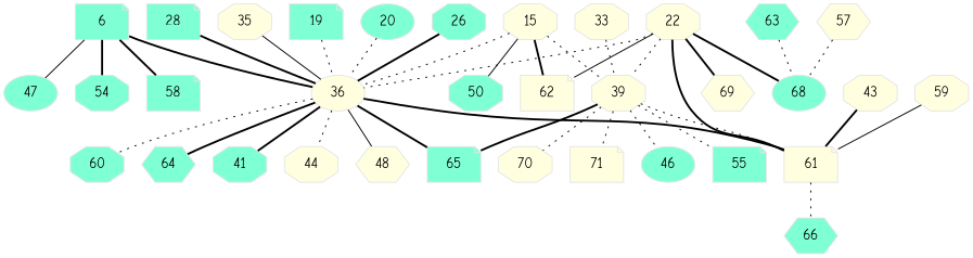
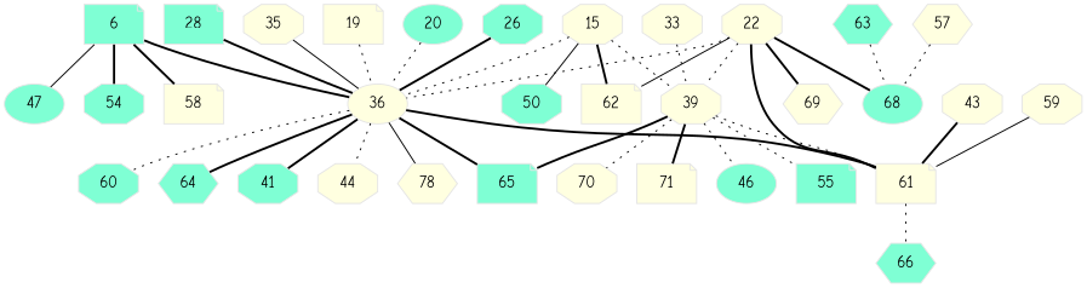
  graph {
    fontname="Comic Neue"
    node [color=gray90 fillcolor=aquamarine fontname="Comic Neue" shape=octagon style=filled]
    edge [fontname="Comic Neue" style=bold]
    6 [shape=note super="+4"]
    36 [fillcolor=lightyellow shape=ellipse super="+32+17"]
    47 [shape=ellipse]
    54 [super="+31"]
-   58 [shape=note]
+   58 [fillcolor=lightyellow shape=note]
    61 [fillcolor=lightyellow shape=note super="+27+11+40+42"]
    41
    44 [fillcolor=lightyellow]
-   48 [fillcolor=lightyellow shape=hexagon]
+   48 [fillcolor=lightyellow shape=hexagon label=78]
    60
    64 [shape=hexagon super="+56"]
    65 [shape=note]
    n13 [fillcolor=lightyellow label=22 super="+10+9"]
    39 [fillcolor=lightyellow super="+33+34"]
    62 [fillcolor=lightyellow shape=note]
    68 [shape=ellipse super="+67+8"]
    69 [fillcolor=lightyellow shape=hexagon super="+37"]
    46 [shape=ellipse]
    55 [shape=note]
    70 [fillcolor=lightyellow]
    71 [fillcolor=lightyellow shape=note]
    66 [shape=hexagon]
    15 [fillcolor=lightyellow super="+14"]
    50
-   19 [shape=note]
+   19 [fillcolor=lightyellow shape=note]
    20 [shape=ellipse]
    26
    28 [shape=note]
    35 [fillcolor=lightyellow super="+30"]
    n30 [fillcolor=lightyellow label=33]
    43 [fillcolor=lightyellow]
    57 [fillcolor=lightyellow shape=hexagon]
    59 [fillcolor=lightyellow]
    63 [shape=hexagon super="+49"]
    6 -- 36 [weight=3]
    6 -- 47 [style=solid]
    6 -- 54
    6 -- 58
    36 -- 61
    36 -- 41
    36 -- 44 [style=dotted]
    36 -- 48 [style=solid]
    36 -- 60 [style=dotted]
    36 -- 64
    36 -- 65
    61 -- 66 [style=dotted]
    n13 -- 36 [style=dotted weight=3]
    n13 -- 61 [weight=3]
    n13 -- 39 [style=dotted weight=4]
    n13 -- 62 [style=solid]
    n13 -- 68 [weight=2]
    n13 -- 69
    39 -- 61 [style=dotted]
    39 -- 65
    39 -- 46 [style=dotted]
    39 -- 55 [style=dotted]
    39 -- 70 [style=dotted]
-   39 -- 71 [style=dotted]
+   39 -- 71
    15 -- 36 [style=dotted weight=2]
    15 -- 39 [style=dotted weight=2]
    15 -- 62
    15 -- 50 [style=solid]
    19 -- 36 [style=dotted]
    20 -- 36 [style=dotted]
    26 -- 36
    28 -- 36
    35 -- 36 [style=solid]
    n30 -- 39 [style=dotted]
    43 -- 61
    57 -- 68 [style=dotted]
    59 -- 61 [style=solid]
    63 -- 68 [style=dotted]
  }
